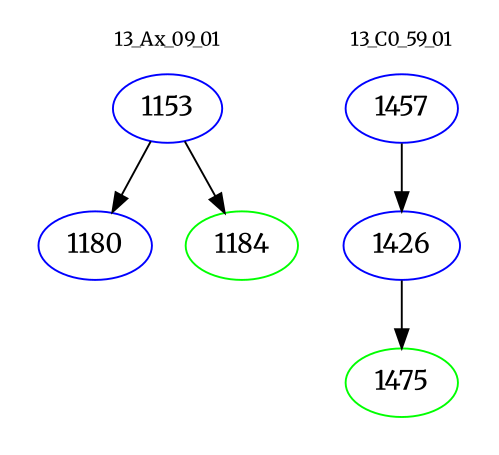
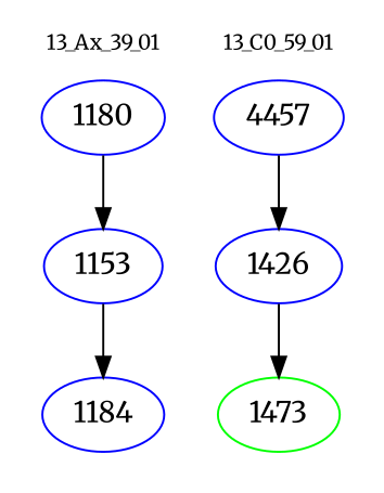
  digraph {
    fontname=Merriweather
    node [color=blue fontname=Merriweather]
    edge [color=black fontname=Merriweather]
    n1 [label=1180]
    n2 [label=1153]
-   n3 [color=green label=1184]
-   n4 [label=1457]
+   n3 [label=1184]
+   n4 [label=4457]
    n5 [label=1426]
-   n6 [color=green label=1475]
+   n6 [color=green label=1473]
    subgraph cluster_1 {
      color=white
      fontsize=10
-     label="13_Ax_09_01"
+     label="13_Ax_39_01"
      n1
      n2
      n3
    }
    subgraph cluster_2 {
      color=white
      fontsize=10
      label="13_C0_59_01"
      n4
      n5
      n6
    }
-   n2 -> n1
+   n1 -> n2
    n2 -> n3
    n4 -> n5
    n5 -> n6
  }
